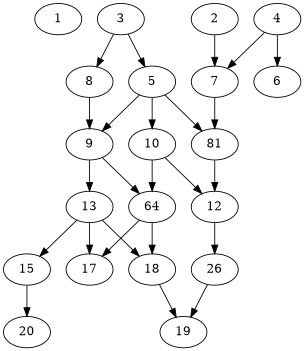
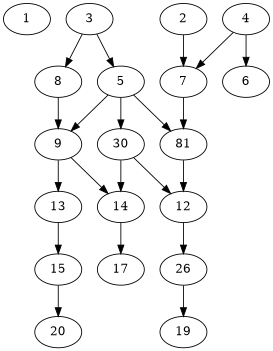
  digraph {
    node [alpha=0.12]
    1 [alpha=0.02 expect_size=5685561566325121]
    2 [alpha=0.10 expect_size=2170287163214659584]
    7 [alpha=0.18 expect_size=168411055258932960]
    n4 [alpha=0.09 expect_size=135555464123557408 label=81]
    12 [alpha=0.07 expect_size=622436014241592]
    3 [alpha=0.02 expect_size=85480633853280256]
    5 [alpha=0.17 expect_size=3110203969012498432]
    8 [alpha=0.17 expect_size=466085746731672000]
    9 [alpha=0.20 expect_size=453363435727377216]
-   10 [alpha=0.11 expect_size=5748845186398555]
+   10 [alpha=0.11 expect_size=5748845186398555 label=30]
    13 [alpha=0.14 expect_size=58696588216343024]
-   14 [alpha=0.10 expect_size=4287663272806496 label=64]
+   14 [alpha=0.10 expect_size=4287663272806496]
    4 [alpha=0.06 expect_size=9195957694674772]
    6 [alpha=0.08 expect_size=18823825585606754304]
    15 [expect_size=2378389858908733]
    17 [expect_size=663237448909717504]
-   18 [alpha=0.03 expect_size=26192412593532960768]
    n18 [expect_size=140144586626592407552 label=26]
    20 [alpha=0.14 expect_size=56048092544219744]
    19 [alpha=0.11 expect_size=97234025062289376]
    2 -> 7
    7 -> n4
    n4 -> 12
    12 -> n18
    3 -> 5
    3 -> 8
    5 -> n4
    5 -> 9
    5 -> 10
    8 -> 9
    9 -> 13
    9 -> 14
    10 -> 12
    10 -> 14
    13 -> 15
-   13 -> 17
-   13 -> 18
    14 -> 17
-   14 -> 18
    4 -> 7
    4 -> 6
    15 -> 20
-   18 -> 19
    n18 -> 19
  }
